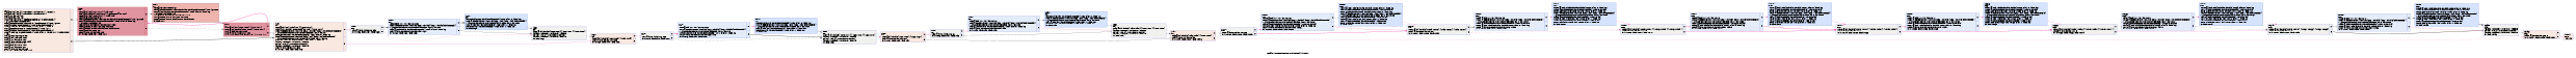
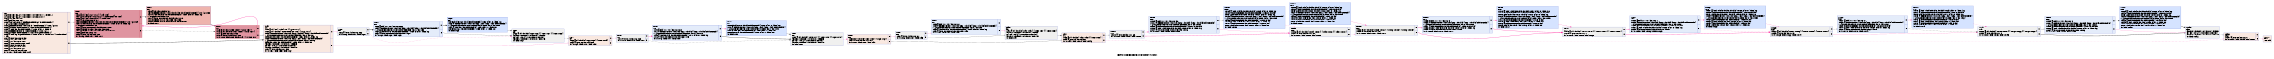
  digraph {
    fontname="DejaVu Sans"
    label="CFG for '_Z15reduce_max_mainPdS_Piji' function"
    rankdir=LR
    node [color="#3d50c3ff" fillcolor="#dedcdb70" fontname="DejaVu Sans" shape=record style=filled]
    edge [arrowhead=normal color=deeppink fontname="DejaVu Sans" style=solid tailport=s0]
    n1 [fillcolor="#f1ccb870" label="{%5:\l  %6 = tail call i32 @llvm.amdgcn.workitem.id.x(), !range !4\l  %7 = tail call i32 @llvm.amdgcn.workgroup.id.x()\l  %8 = mul i32 %7, %4\l  %9 = add i32 %8, %6\l  %10 = tail call align 4 dereferenceable(64) i8 addrspace(4)*\l... @llvm.amdgcn.dispatch.ptr()\l  %11 = getelementptr inbounds i8, i8 addrspace(4)* %10, i64 12\l  %12 = bitcast i8 addrspace(4)* %11 to i32 addrspace(4)*\l  %13 = load i32, i32 addrspace(4)* %12, align 4, !tbaa !5\l  %14 = getelementptr i8, i8 addrspace(4)* %10, i64 4\l  %15 = bitcast i8 addrspace(4)* %14 to i16 addrspace(4)*\l  %16 = load i16, i16 addrspace(4)* %15, align 4, !range !14, !invariant.load\l... !15\l  %17 = zext i16 %16 to i32\l  %18 = udiv i32 %13, %17\l  %19 = mul i32 %18, %17\l  %20 = icmp ugt i32 %13, %19\l  %21 = zext i1 %20 to i32\l  %22 = add i32 %18, %21\l  %23 = mul i32 %22, %4\l  %24 = icmp ult i32 %9, %3\l  br i1 %24, label %25, label %49\l|{<s0>T|<s1>F}}"]
    n2 [color="#b70d28ff" fillcolor="#b70d2870" label="{%25:\l25:                                               \l  %26 = phi i32 [ %47, %44 ], [ %9, %5 ]\l  %27 = phi double [ %46, %44 ], [ 0.000000e+00, %5 ]\l  %28 = phi i32 [ %45, %44 ], [ undef, %5 ]\l  %29 = zext i32 %26 to i64\l  %30 = getelementptr inbounds double, double addrspace(1)* %0, i64 %29\l  %31 = load double, double addrspace(1)* %30, align 8, !tbaa !16,\l... !amdgpu.noclobber !15\l  %32 = fcmp contract olt double %27, %31\l  %33 = select i1 %32, i32 %26, i32 %28\l  %34 = select i1 %32, double %31, double %27\l  %35 = add i32 %26, %4\l  %36 = icmp ult i32 %35, %3\l  br i1 %36, label %37, label %44\l|{<s0>T|<s1>F}}"]
    n3 [fillcolor="#f1ccb870" label="{%49:\l49:                                               \l  %50 = phi i32 [ undef, %5 ], [ %45, %44 ]\l  %51 = phi double [ 0.000000e+00, %5 ], [ %46, %44 ]\l  %52 = getelementptr inbounds [256 x double], [256 x double] addrspace(3)*\l... @_ZZ15reduce_max_mainPdS_PijiE5sdata, i32 0, i32 %6\l  store double %51, double addrspace(3)* %52, align 8, !tbaa !16\l  %53 = getelementptr inbounds [256 x i32], [256 x i32] addrspace(3)*\l... @_ZZ15reduce_max_mainPdS_PijiE7idxData, i32 0, i32 %6\l  store i32 %50, i32 addrspace(3)* %53, align 4, !tbaa !22\l  fence syncscope(\"workgroup\") release\l  tail call void @llvm.amdgcn.s.barrier()\l  fence syncscope(\"workgroup\") acquire\l  %54 = icmp sgt i32 %4, 511\l  br i1 %54, label %55, label %67\l|{<s0>T|<s1>F}}"]
    n4 [fillcolor="#d8564670" label="{%37:\l37:                                               \l  %38 = zext i32 %35 to i64\l  %39 = getelementptr inbounds double, double addrspace(1)* %0, i64 %38\l  %40 = load double, double addrspace(1)* %39, align 8, !tbaa !16,\l... !amdgpu.noclobber !15\l  %41 = fcmp contract olt double %34, %40\l  %42 = select i1 %41, i32 %35, i32 %33\l  %43 = select i1 %41, double %40, double %34\l  br label %44\l}"]
    n5 [color="#b70d28ff" fillcolor="#b70d2870" label="{%44:\l44:                                               \l  %45 = phi i32 [ %33, %25 ], [ %42, %37 ]\l  %46 = phi double [ %34, %25 ], [ %43, %37 ]\l  %47 = add i32 %26, %23\l  %48 = icmp ult i32 %47, %3\l  br i1 %48, label %25, label %49, !llvm.loop !20\l|{<s0>T|<s1>F}}"]
    n6 [label="{%55:\l55:                                               \l  %56 = icmp ult i32 %6, 256\l  br i1 %56, label %57, label %65\l|{<s0>T|<s1>F}}"]
    n7 [fillcolor="#f1ccb870" label="{%67:\l67:                                               \l  %68 = phi double [ %66, %65 ], [ %51, %49 ]\l  %69 = icmp sgt i32 %4, 255\l  br i1 %69, label %70, label %82\l|{<s0>T|<s1>F}}"]
    n8 [fillcolor="#c1d4f470" label="{%57:\l57:                                               \l  %58 = add nuw nsw i32 %6, 256\l  %59 = getelementptr inbounds [256 x double], [256 x double] addrspace(3)*\l... @_ZZ15reduce_max_mainPdS_PijiE5sdata, i32 0, i32 %58\l  %60 = load double, double addrspace(3)* %59, align 8, !tbaa !16\l  %61 = fcmp contract olt double %51, %60\l  br i1 %61, label %62, label %65\l|{<s0>T|<s1>F}}"]
    n9 [label="{%65:\l65:                                               \l  %66 = phi double [ %60, %62 ], [ %51, %57 ], [ %51, %55 ]\l  fence syncscope(\"workgroup\") release\l  tail call void @llvm.amdgcn.s.barrier()\l  fence syncscope(\"workgroup\") acquire\l  br label %67\l}"]
    n10 [label="{%70:\l70:                                               \l  %71 = icmp ult i32 %6, 128\l  br i1 %71, label %72, label %80\l|{<s0>T|<s1>F}}"]
    n11 [fillcolor="#a1c0ff70" label="{%62:\l62:                                               \l  store double %60, double addrspace(3)* %52, align 8, !tbaa !16\l  %63 = getelementptr inbounds [256 x i32], [256 x i32] addrspace(3)*\l... @_ZZ15reduce_max_mainPdS_PijiE7idxData, i32 0, i32 %58\l  %64 = load i32, i32 addrspace(3)* %63, align 4, !tbaa !22\l  store i32 %64, i32 addrspace(3)* %53, align 4, !tbaa !22\l  br label %65\l}"]
    n12 [fillcolor="#c1d4f470" label="{%72:\l72:                                               \l  %73 = add nuw nsw i32 %6, 128\l  %74 = getelementptr inbounds [256 x double], [256 x double] addrspace(3)*\l... @_ZZ15reduce_max_mainPdS_PijiE5sdata, i32 0, i32 %73\l  %75 = load double, double addrspace(3)* %74, align 8, !tbaa !16\l  %76 = fcmp contract olt double %68, %75\l  br i1 %76, label %77, label %80\l|{<s0>T|<s1>F}}"]
    n13 [label="{%80:\l80:                                               \l  %81 = phi double [ %75, %77 ], [ %68, %72 ], [ %68, %70 ]\l  fence syncscope(\"workgroup\") release\l  tail call void @llvm.amdgcn.s.barrier()\l  fence syncscope(\"workgroup\") acquire\l  br label %82\l}"]
    n14 [fillcolor="#f1ccb870" label="{%82:\l82:                                               \l  %83 = phi double [ %81, %80 ], [ %68, %67 ]\l  %84 = icmp sgt i32 %4, 127\l  br i1 %84, label %85, label %97\l|{<s0>T|<s1>F}}"]
    n15 [label="{%85:\l85:                                               \l  %86 = icmp ult i32 %6, 64\l  br i1 %86, label %87, label %95\l|{<s0>T|<s1>F}}"]
    n16 [fillcolor="#f1ccb870" label="{%97:\l97:                                               \l  %98 = phi double [ %96, %95 ], [ %83, %82 ]\l  %99 = icmp ult i32 %6, 32\l  br i1 %99, label %100, label %196\l|{<s0>T|<s1>F}}"]
    n17 [fillcolor="#a1c0ff70" label="{%77:\l77:                                               \l  store double %75, double addrspace(3)* %52, align 8, !tbaa !16\l  %78 = getelementptr inbounds [256 x i32], [256 x i32] addrspace(3)*\l... @_ZZ15reduce_max_mainPdS_PijiE7idxData, i32 0, i32 %73\l  %79 = load i32, i32 addrspace(3)* %78, align 4, !tbaa !22\l  store i32 %79, i32 addrspace(3)* %53, align 4, !tbaa !22\l  br label %80\l}"]
    n18 [fillcolor="#c1d4f470" label="{%87:\l87:                                               \l  %88 = add nuw nsw i32 %6, 64\l  %89 = getelementptr inbounds [256 x double], [256 x double] addrspace(3)*\l... @_ZZ15reduce_max_mainPdS_PijiE5sdata, i32 0, i32 %88\l  %90 = load double, double addrspace(3)* %89, align 8, !tbaa !16\l  %91 = fcmp contract olt double %83, %90\l  br i1 %91, label %92, label %95\l|{<s0>T|<s1>F}}"]
    n19 [label="{%95:\l95:                                               \l  %96 = phi double [ %90, %92 ], [ %83, %87 ], [ %83, %85 ]\l  fence syncscope(\"workgroup\") release\l  tail call void @llvm.amdgcn.s.barrier()\l  fence syncscope(\"workgroup\") acquire\l  br label %97\l}"]
    n20 [label="{%100:\l100:                                              \l  %101 = icmp sgt i32 %4, 63\l  br i1 %101, label %102, label %115\l|{<s0>T|<s1>F}}"]
    n21 [fillcolor="#f1ccb870" label="{%196:\l196:                                              \l  %197 = icmp eq i32 %6, 0\l  br i1 %197, label %198, label %204\l|{<s0>T|<s1>F}}"]
-   n22 [fillcolor="#a1c0ff70" label="{%92:\l92:                                               \l  store double %90, double addrspace(3)* %52, align 8, !tbaa !16\l  %93 = getelementptr inbounds [256 x i32], [256 x i32] addrspace(3)*\l... @_ZZ15reduce_max_mainPdS_PijiE7idxData, i32 0, i32 %88\l  %94 = load i32, i32 addrspace(3)* %93, align 4, !tbaa !22\l  store i32 %94, i32 addrspace(3)* %53, align 4, !tbaa !22\l  br label %95\l}"]
    n23 [fillcolor="#c1d4f470" label="{%102:\l102:                                              \l  %103 = add nuw nsw i32 %6, 32\l  %104 = getelementptr inbounds [256 x double], [256 x double] addrspace(3)*\l... @_ZZ15reduce_max_mainPdS_PijiE5sdata, i32 0, i32 %103\l  %105 = addrspacecast double addrspace(3)* %104 to double*\l  %106 = load volatile double, double* %105, align 8, !tbaa !16\l  %107 = fcmp contract olt double %98, %106\l  br i1 %107, label %108, label %115\l|{<s0>T|<s1>F}}"]
    n24 [label="{%115:\l115:                                              \l  %116 = phi double [ %109, %108 ], [ %98, %102 ], [ %98, %100 ]\l  %117 = icmp sgt i32 %4, 31\l  br i1 %117, label %118, label %131\l|{<s0>T|<s1>F}}"]
    n25 [fillcolor="#f1ccb870" label="{%204:\l204:                                              \l  ret void\l}"]
    n26 [fillcolor="#a1c0ff70" label="{%108:\l108:                                              \l  %109 = load volatile double, double* %105, align 8, !tbaa !16\l  %110 = addrspacecast double addrspace(3)* %52 to double*\l  store volatile double %109, double* %110, align 8, !tbaa !16\l  %111 = getelementptr inbounds [256 x i32], [256 x i32] addrspace(3)*\l... @_ZZ15reduce_max_mainPdS_PijiE7idxData, i32 0, i32 %103\l  %112 = addrspacecast i32 addrspace(3)* %111 to i32*\l  %113 = load volatile i32, i32* %112, align 4, !tbaa !22\l  %114 = addrspacecast i32 addrspace(3)* %53 to i32*\l  store volatile i32 %113, i32* %114, align 4, !tbaa !22\l  br label %115\l}"]
-   n27 [fillcolor="#c1d4f470" label="{%118:\l118:                                              \l  %119 = add nuw nsw i32 %6, 16\l  %120 = getelementptr inbounds [256 x double], [256 x double] addrspace(3)*\l... @_ZZ15reduce_max_mainPdS_PijiE5sdata, i32 0, i32 %119\l  %121 = addrspacecast double addrspace(3)* %120 to double*\l  %122 = load volatile double, double* %121, align 8, !tbaa !16\l  %123 = fcmp contract olt double %116, %122\l  br i1 %123, label %124, label %131\l|{<s0>T|<s1>F}}"]
    n28 [label="{%131:\l131:                                              \l  %132 = phi double [ %125, %124 ], [ %116, %118 ], [ %116, %115 ]\l  %133 = icmp sgt i32 %4, 15\l  br i1 %133, label %134, label %147\l|{<s0>T|<s1>F}}"]
    n29 [fillcolor="#a1c0ff70" label="{%124:\l124:                                              \l  %125 = load volatile double, double* %121, align 8, !tbaa !16\l  %126 = addrspacecast double addrspace(3)* %52 to double*\l  store volatile double %125, double* %126, align 8, !tbaa !16\l  %127 = getelementptr inbounds [256 x i32], [256 x i32] addrspace(3)*\l... @_ZZ15reduce_max_mainPdS_PijiE7idxData, i32 0, i32 %119\l  %128 = addrspacecast i32 addrspace(3)* %127 to i32*\l  %129 = load volatile i32, i32* %128, align 4, !tbaa !22\l  %130 = addrspacecast i32 addrspace(3)* %53 to i32*\l  store volatile i32 %129, i32* %130, align 4, !tbaa !22\l  br label %131\l}"]
    n30 [fillcolor="#c1d4f470" label="{%134:\l134:                                              \l  %135 = add nuw nsw i32 %6, 8\l  %136 = getelementptr inbounds [256 x double], [256 x double] addrspace(3)*\l... @_ZZ15reduce_max_mainPdS_PijiE5sdata, i32 0, i32 %135\l  %137 = addrspacecast double addrspace(3)* %136 to double*\l  %138 = load volatile double, double* %137, align 8, !tbaa !16\l  %139 = fcmp contract olt double %132, %138\l  br i1 %139, label %140, label %147\l|{<s0>T|<s1>F}}"]
    n31 [label="{%147:\l147:                                              \l  %148 = phi double [ %141, %140 ], [ %132, %134 ], [ %132, %131 ]\l  %149 = icmp sgt i32 %4, 7\l  br i1 %149, label %150, label %163\l|{<s0>T|<s1>F}}"]
    n32 [fillcolor="#a1c0ff70" label="{%140:\l140:                                              \l  %141 = load volatile double, double* %137, align 8, !tbaa !16\l  %142 = addrspacecast double addrspace(3)* %52 to double*\l  store volatile double %141, double* %142, align 8, !tbaa !16\l  %143 = getelementptr inbounds [256 x i32], [256 x i32] addrspace(3)*\l... @_ZZ15reduce_max_mainPdS_PijiE7idxData, i32 0, i32 %135\l  %144 = addrspacecast i32 addrspace(3)* %143 to i32*\l  %145 = load volatile i32, i32* %144, align 4, !tbaa !22\l  %146 = addrspacecast i32 addrspace(3)* %53 to i32*\l  store volatile i32 %145, i32* %146, align 4, !tbaa !22\l  br label %147\l}"]
-   n33 [fillcolor="#c1d4f470" label="{%150:\l150:                                              \l  %151 = add nuw nsw i32 %6, 4\l  %152 = getelementptr inbounds [256 x double], [256 x double] addrspace(3)*\l... @_ZZ15reduce_max_mainPdS_PijiE5sdata, i32 0, i32 %151\l  %153 = addrspacecast double addrspace(3)* %152 to double*\l  %154 = load volatile double, double* %153, align 8, !tbaa !16\l  %155 = fcmp contract olt double %148, %154\l  br i1 %155, label %156, label %163\l|{<s0>T|<s1>F}}"]
+   n33 [fillcolor="#c1d4f470" label="{%150:\l150:                                              \l  %151 = add nuw nsw i32 %6, 4\l  %152 = getelementptr inbounds [256 x double], [256 x double] addrspace(3)*\l... @_ZZ15reduce_max_mainPdS_PijiE5sdata, i32 0, i32 %151\l  %153 = addrspacecast double addrspace(3)* %152 to double*\l  %154 = load volatile double, double* %153, align 8, !tbaa !16\l  %155 = fcmp contract olt double %148, %154\l  br i1 %155, label %156, bitcast %163\l|{<s0>T|<s1>F}}"]
    n34 [label="{%163:\l163:                                              \l  %164 = phi double [ %157, %156 ], [ %148, %150 ], [ %148, %147 ]\l  %165 = icmp sgt i32 %4, 3\l  br i1 %165, label %166, label %179\l|{<s0>T|<s1>F}}"]
    n35 [fillcolor="#a1c0ff70" label="{%156:\l156:                                              \l  %157 = load volatile double, double* %153, align 8, !tbaa !16\l  %158 = addrspacecast double addrspace(3)* %52 to double*\l  store volatile double %157, double* %158, align 8, !tbaa !16\l  %159 = getelementptr inbounds [256 x i32], [256 x i32] addrspace(3)*\l... @_ZZ15reduce_max_mainPdS_PijiE7idxData, i32 0, i32 %151\l  %160 = addrspacecast i32 addrspace(3)* %159 to i32*\l  %161 = load volatile i32, i32* %160, align 4, !tbaa !22\l  %162 = addrspacecast i32 addrspace(3)* %53 to i32*\l  store volatile i32 %161, i32* %162, align 4, !tbaa !22\l  br label %163\l}"]
    n36 [fillcolor="#c1d4f470" label="{%166:\l166:                                              \l  %167 = add nuw nsw i32 %6, 2\l  %168 = getelementptr inbounds [256 x double], [256 x double] addrspace(3)*\l... @_ZZ15reduce_max_mainPdS_PijiE5sdata, i32 0, i32 %167\l  %169 = addrspacecast double addrspace(3)* %168 to double*\l  %170 = load volatile double, double* %169, align 8, !tbaa !16\l  %171 = fcmp contract olt double %164, %170\l  br i1 %171, label %172, label %179\l|{<s0>T|<s1>F}}"]
    n37 [label="{%179:\l179:                                              \l  %180 = phi double [ %173, %172 ], [ %164, %166 ], [ %164, %163 ]\l  %181 = icmp sgt i32 %4, 1\l  br i1 %181, label %182, label %195\l|{<s0>T|<s1>F}}"]
    n38 [fillcolor="#a1c0ff70" label="{%172:\l172:                                              \l  %173 = load volatile double, double* %169, align 8, !tbaa !16\l  %174 = addrspacecast double addrspace(3)* %52 to double*\l  store volatile double %173, double* %174, align 8, !tbaa !16\l  %175 = getelementptr inbounds [256 x i32], [256 x i32] addrspace(3)*\l... @_ZZ15reduce_max_mainPdS_PijiE7idxData, i32 0, i32 %167\l  %176 = addrspacecast i32 addrspace(3)* %175 to i32*\l  %177 = load volatile i32, i32* %176, align 4, !tbaa !22\l  %178 = addrspacecast i32 addrspace(3)* %53 to i32*\l  store volatile i32 %177, i32* %178, align 4, !tbaa !22\l  br label %179\l}"]
    n39 [fillcolor="#c1d4f470" label="{%182:\l182:                                              \l  %183 = add nuw nsw i32 %6, 1\l  %184 = getelementptr inbounds [256 x double], [256 x double] addrspace(3)*\l... @_ZZ15reduce_max_mainPdS_PijiE5sdata, i32 0, i32 %183\l  %185 = addrspacecast double addrspace(3)* %184 to double*\l  %186 = load volatile double, double* %185, align 8, !tbaa !16\l  %187 = fcmp contract olt double %180, %186\l  br i1 %487, label %188, label %195\l|{<s0>T|<s1>F}}"]
    n40 [label="{%195:\l195:                                              \l  fence syncscope(\"workgroup\") release\l  tail call void @llvm.amdgcn.s.barrier()\l  fence syncscope(\"workgroup\") acquire\l  br label %196\l}"]
    n41 [fillcolor="#a1c0ff70" label="{%188:\l188:                                              \l  %189 = load volatile double, double* %185, align 8, !tbaa !16\l  %190 = addrspacecast double addrspace(3)* %52 to double*\l  store volatile double %189, double* %190, align 8, !tbaa !16\l  %191 = getelementptr inbounds [256 x i32], [256 x i32] addrspace(3)*\l... @_ZZ15reduce_max_mainPdS_PijiE7idxData, i32 0, i32 %183\l  %192 = addrspacecast i32 addrspace(3)* %191 to i32*\l  %193 = load volatile i32, i32* %192, align 4, !tbaa !22\l  %194 = addrspacecast i32 addrspace(3)* %53 to i32*\l  store volatile i32 %193, i32* %194, align 4, !tbaa !22\l  br label %195\l}"]
    n1 -> n2 [arrowhead=odot color=black style=dashed]
    n1 -> n3 [color=black style=bold tailport=s1]
    n2 -> n4 [color=black]
    n2 -> n5 [color=black style=dashed tailport=s1]
    n3 -> n6 [arrowhead=odot]
    n3 -> n7 [arrowhead=odot tailport=s1]
    n4 -> n5 [arrowhead=odot color=black style=bold]
    n5 -> n2 [style=bold]
    n5 -> n3 [arrowhead=odot color=black tailport=s1]
    n6 -> n8 [color=black style=bold]
    n6 -> n9 [style=dashed tailport=s1]
    n7 -> n10 [arrowhead=odot style=dashed]
    n8 -> n9 [color=black tailport=s1]
    n8 -> n11 [color=black style=bold]
    n9 -> n7 [arrowhead=odot color=black style=dashed]
    n10 -> n12 [style=bold]
    n10 -> n13 [color=black style=dashed tailport=s1]
    n11 -> n9 [color=black]
    n12 -> n13 [arrowhead=odot color=black style=bold tailport=s1]
    n12 -> n17
    n13 -> n14 [style=dashed]
    n14 -> n15 [arrowhead=odot]
    n14 -> n16 [arrowhead=odot color=black tailport=s1]
    n15 -> n18 [arrowhead=odot]
    n15 -> n19 [arrowhead=odot color=black tailport=s1]
    n16 -> n20 [arrowhead=odot color=black style=dashed]
    n16 -> n21 [arrowhead=odot style=dashed tailport=s1]
    n17 -> n13 [color=black]
    n18 -> n19 [arrowhead=odot tailport=s1]
-   n18 -> n22 [color=black]
    n19 -> n16 [color=black]
    n20 -> n23
    n20 -> n24 [style=bold tailport=s1]
    n21 -> n25 [arrowhead=odot tailport=s1]
-   n22 -> n19 [arrowhead=odot color=black style=dashed]
    n23 -> n24 [arrowhead=odot tailport=s1]
    n23 -> n26 [arrowhead=odot color=black style=dashed]
-   n24 -> n27 [arrowhead=odot color=black style=bold]
    n24 -> n28 [arrowhead=odot style=dashed tailport=s1]
    n26 -> n24 [arrowhead=odot style=dashed]
-   n27 -> n28 [style=dashed tailport=s1]
-   n27 -> n29 [style=dashed]
    n28 -> n30 [arrowhead=odot style=bold]
    n28 -> n31 [style=bold tailport=s1]
    n29 -> n28
    n30 -> n31 [style=bold tailport=s1]
    n30 -> n32
    n31 -> n33 [arrowhead=odot style=bold]
    n31 -> n34 [style=bold tailport=s1]
    n32 -> n31
    n33 -> n34 [style=dashed tailport=s1]
    n33 -> n35
    n34 -> n36 [arrowhead=odot color=black style=dashed]
    n34 -> n37 [tailport=s1]
    n35 -> n34 [arrowhead=odot]
    n36 -> n37 [color=black style=dashed tailport=s1]
    n36 -> n38
    n37 -> n39 [arrowhead=odot color=black]
    n37 -> n40 [arrowhead=odot color=black style=bold tailport=s1]
    n38 -> n37 [style=dashed]
    n39 -> n40 [arrowhead=odot tailport=s1]
    n39 -> n41 [color=black style=dashed]
    n40 -> n21 [arrowhead=odot color=black style=dashed]
    n41 -> n40 [color=black style=bold]
  }
